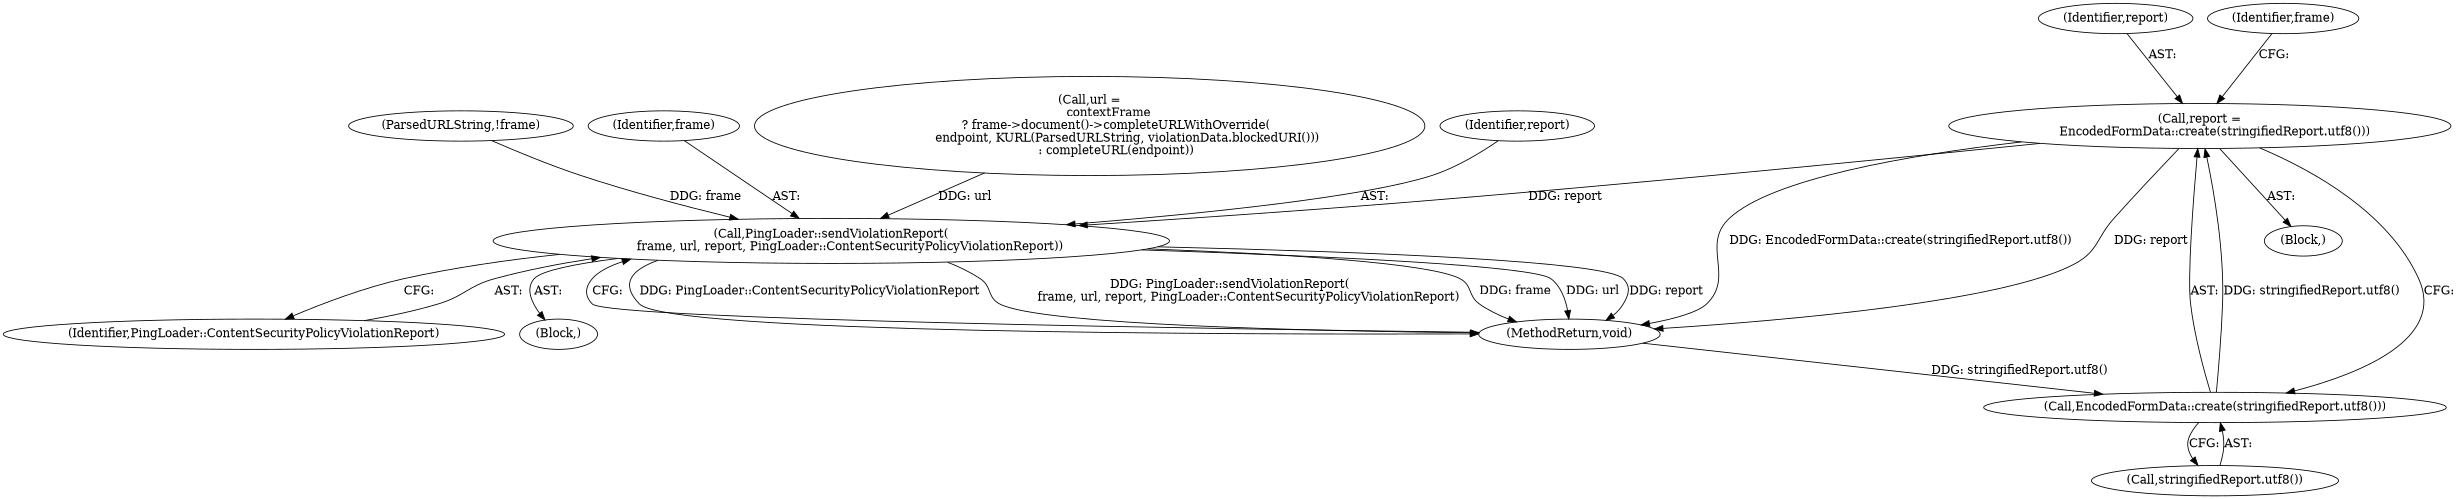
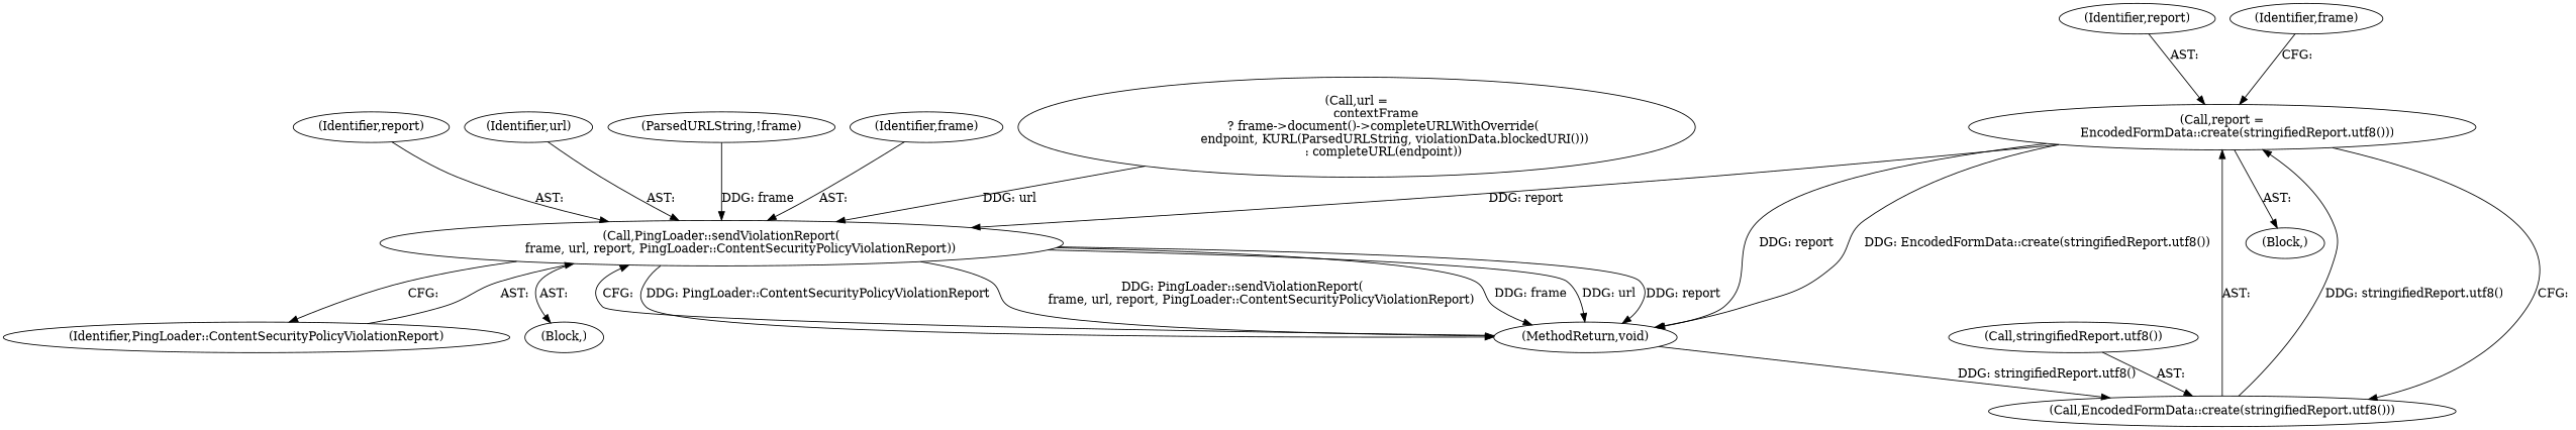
  digraph {
    n1 [label="(Call,report =\n        EncodedFormData::create(stringifiedReport.utf8()))"]
    n2 [label="(Call,EncodedFormData::create(stringifiedReport.utf8()))"]
    n3 [label="(Call,PingLoader::sendViolationReport(\n          frame, url, report, PingLoader::ContentSecurityPolicyViolationReport))"]
    n4 [label="(Block,)"]
    n5 [label="(MethodReturn,void)"]
    n6 [label="(Call,stringifiedReport.utf8())"]
    n7 [label="(Identifier,PingLoader::ContentSecurityPolicyViolationReport)"]
    n8 [label="(Block,)"]
    n9 [label="(Identifier,report)"]
+   n10 [label="(Identifier,url)"]
    n11 [label="(Identifier,report)"]
    n12 [label="(ParsedURLString,!frame)"]
    n13 [label="(Identifier,frame)"]
    n14 [label="(Identifier,frame)"]
    n15 [label="(Call,url =\n          contextFrame\n              ? frame->document()->completeURLWithOverride(\n                    endpoint, KURL(ParsedURLString, violationData.blockedURI()))\n              : completeURL(endpoint))"]
    n1 -> n2 [label="CFG: "]
    n1 -> n3 [label="DDG: report"]
    n1 -> n4 [label="AST: "]
    n1 -> n5 [label="DDG: report"]
    n1 -> n5 [label="DDG: EncodedFormData::create(stringifiedReport.utf8())"]
    n2 -> n1 [label="AST: "]
    n2 -> n1 [label="DDG: stringifiedReport.utf8()"]
-   n2 -> n6 [label="CFG: "]
    n3 -> n5 [label="DDG: PingLoader::ContentSecurityPolicyViolationReport"]
    n3 -> n5 [label="DDG: PingLoader::sendViolationReport(\n          frame, url, report, PingLoader::ContentSecurityPolicyViolationReport)"]
    n3 -> n5 [label="DDG: frame"]
    n3 -> n5 [label="DDG: url"]
    n3 -> n5 [label="DDG: report"]
    n3 -> n7 [label="CFG: "]
    n3 -> n8 [label="AST: "]
    n5 -> n2 [label="DDG: stringifiedReport.utf8()"]
    n5 -> n3 [label="CFG: "]
    n6 -> n2 [label="AST: "]
    n7 -> n3 [label="AST: "]
    n9 -> n3 [label="AST: "]
+   n10 -> n3 [label="AST: "]
    n11 -> n1 [label="AST: "]
    n12 -> n3 [label="DDG: frame"]
    n13 -> n1 [label="CFG: "]
    n14 -> n3 [label="AST: "]
    n15 -> n3 [label="DDG: url"]
  }
